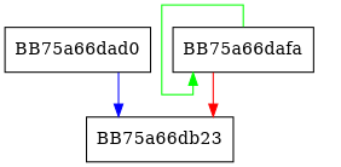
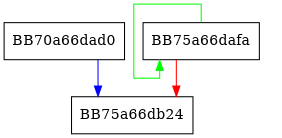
  digraph {
    splines=ortho
    node [shape=box]
-   BB75a66dad0
-   BB75a66db24 [label=BB75a66db23]
+   BB75a66dad0 [label=BB70a66dad0]
+   BB75a66db24
    BB75a66dafa
    BB75a66dad0 -> BB75a66db24 [color=blue]
    BB75a66dafa -> BB75a66db24 [color=red]
    BB75a66dafa -> BB75a66dafa [color=green]
  }
